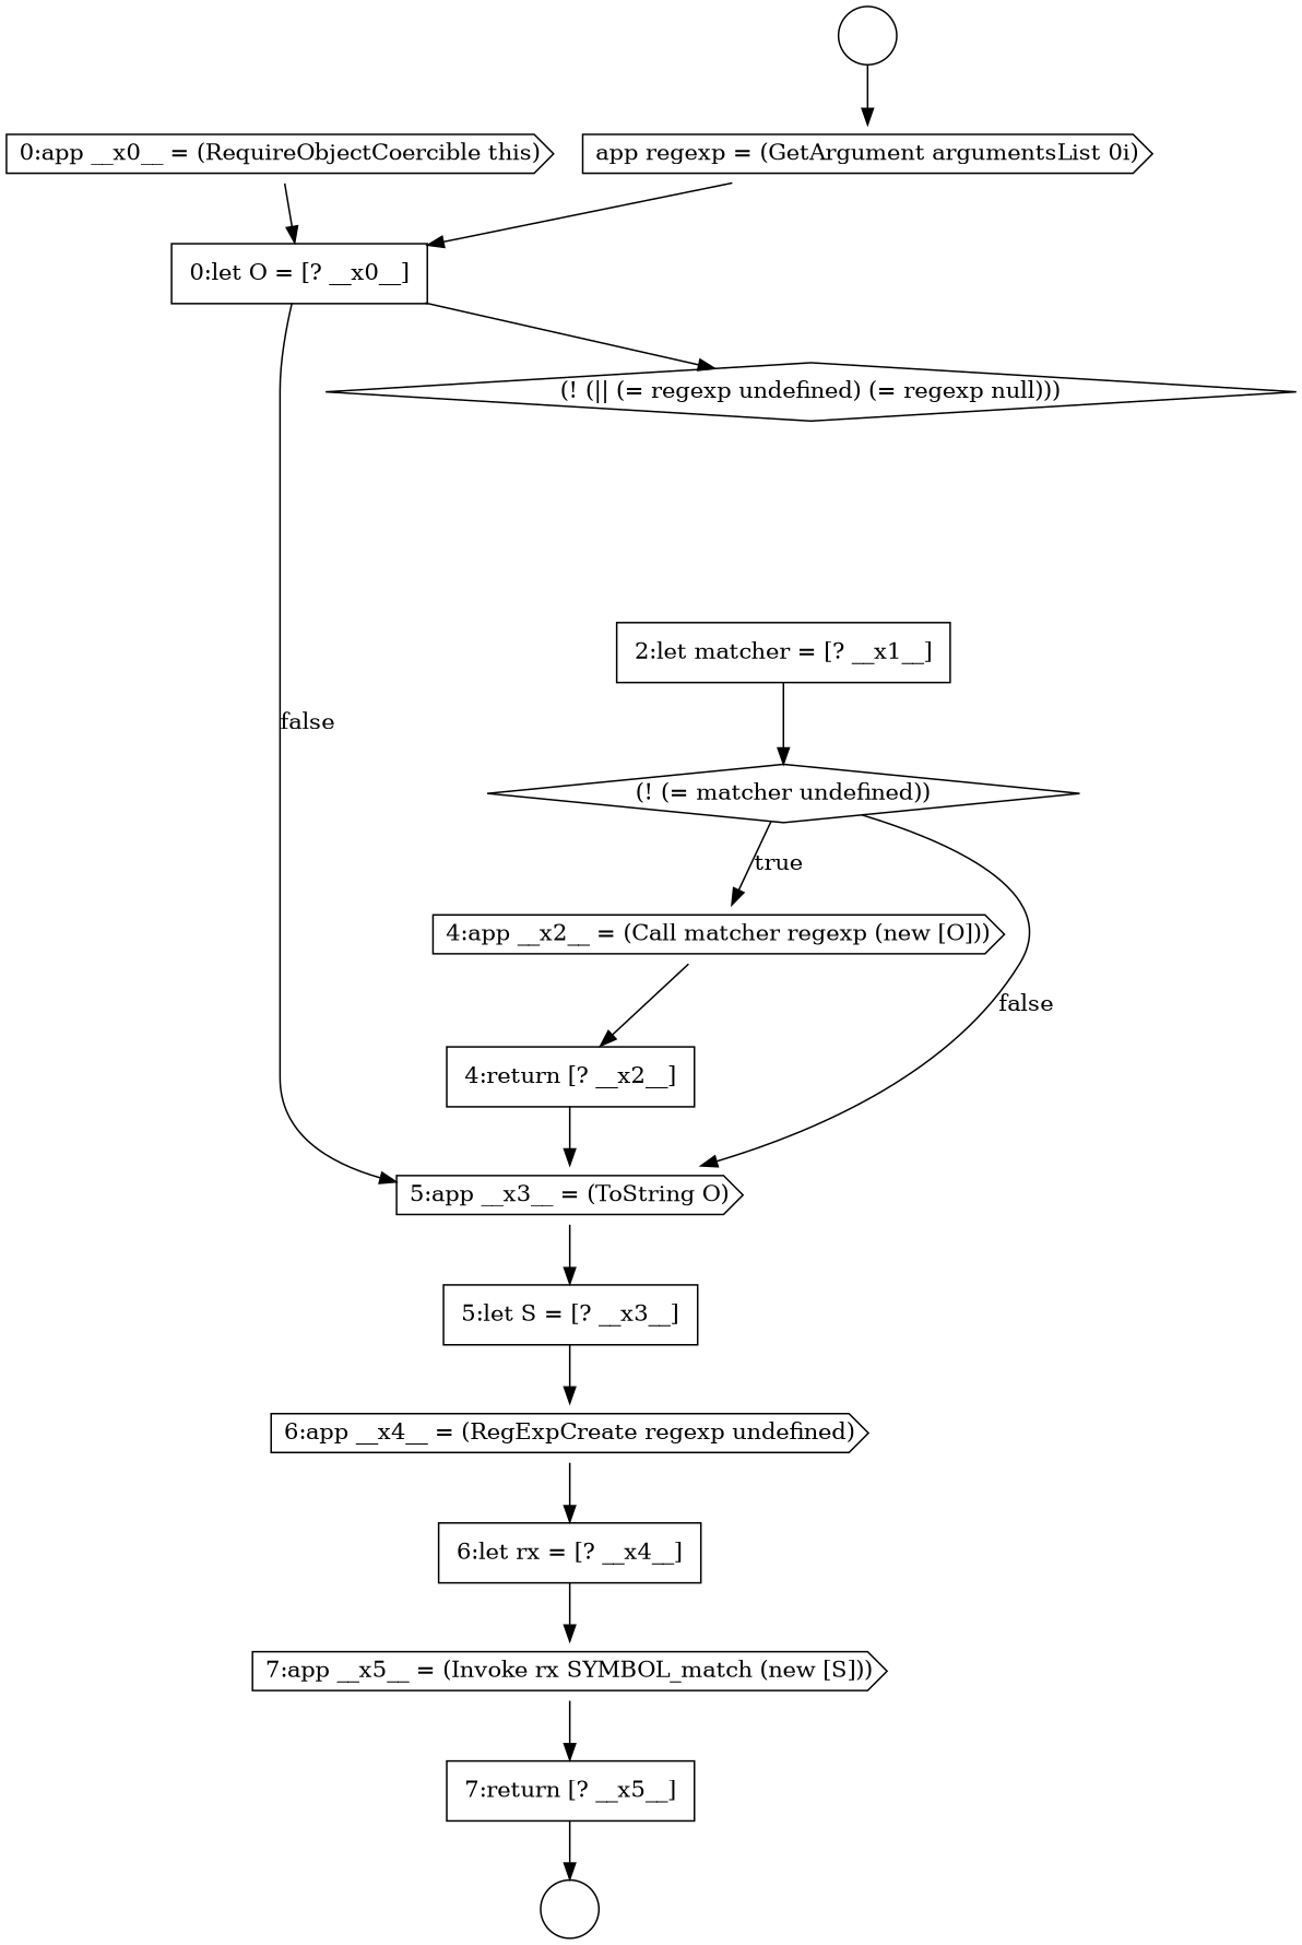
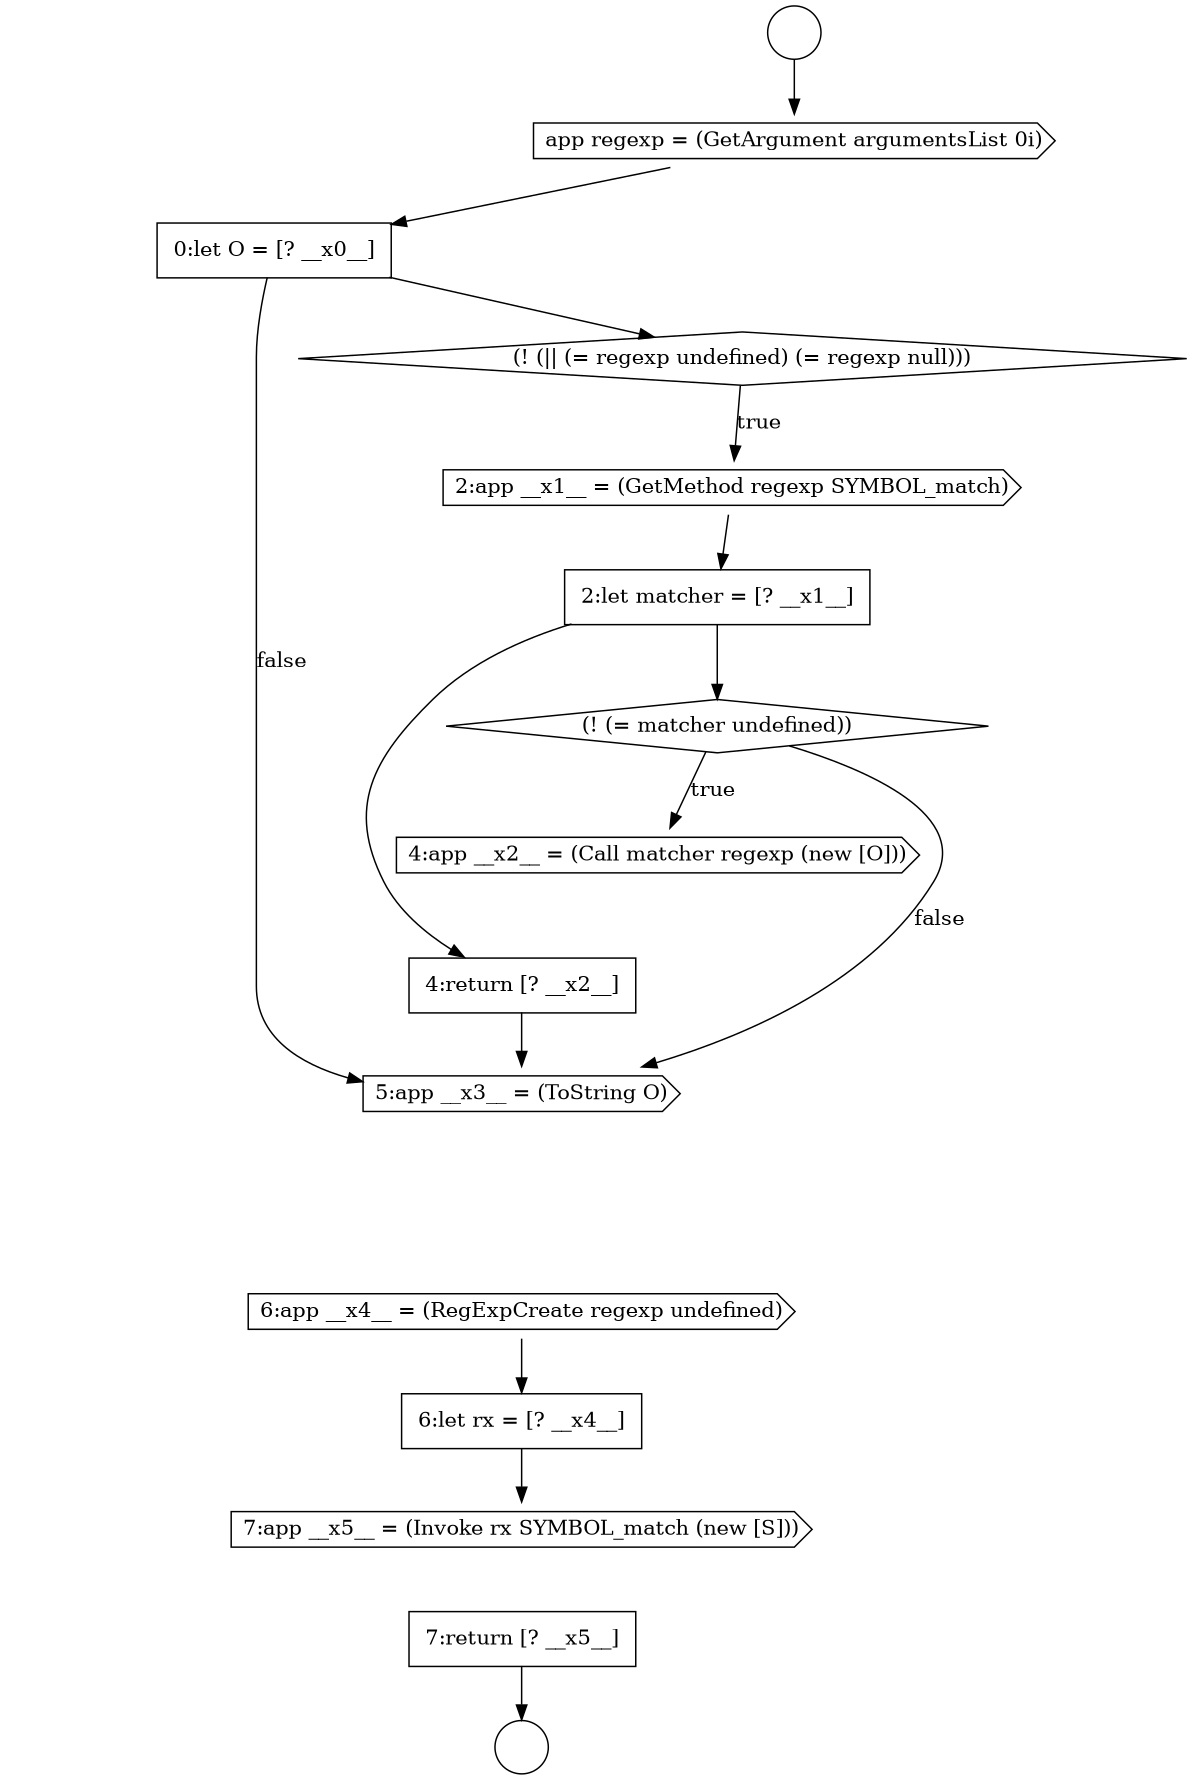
  digraph {
    node [color=black fillcolor=white shape=cds style=filled]
    edge [color=black]
    n1 [label=<<font color="black">     <table border="0" cellborder="1" cellspacing="0" cellpadding="10">       <tr><td align="left">2:let matcher = [? __x1__]</td></tr>     </table>   </font>> margin=0 shape=none]
    n2 [label=<<font color="black">(! (= matcher undefined))</font>> shape=diamond]
    n3 [label=<<font color="black">4:app __x2__ = (Call matcher regexp (new [O]))</font>>]
    n4 [label=<<font color="black">5:app __x3__ = (ToString O)</font>>]
    n5 [label=<<font color="black">6:app __x4__ = (RegExpCreate regexp undefined)</font>>]
    n6 [label=<<font color="black">     <table border="0" cellborder="1" cellspacing="0" cellpadding="10">       <tr><td align="left">6:let rx = [? __x4__]</td></tr>     </table>   </font>> margin=0 shape=none]
    n7 [label=<<font color="black">7:app __x5__ = (Invoke rx SYMBOL_match (new [S]))</font>>]
    n8 [label=<<font color="black">     <table border="0" cellborder="1" cellspacing="0" cellpadding="10">       <tr><td align="left">4:return [? __x2__]</td></tr>     </table>   </font>> margin=0 shape=none]
-   n9 [label=<<font color="black">0:app __x0__ = (RequireObjectCoercible this)</font>>]
    n10 [label=<<font color="black">     <table border="0" cellborder="1" cellspacing="0" cellpadding="10">       <tr><td align="left">0:let O = [? __x0__]</td></tr>     </table>   </font>> margin=0 shape=none]
    n11 [label=<<font color="black">(! (|| (= regexp undefined) (= regexp null)))</font>> shape=diamond]
    n12 [label=<<font color="black">     <table border="0" cellborder="1" cellspacing="0" cellpadding="10">       <tr><td align="left">7:return [? __x5__]</td></tr>     </table>   </font>> margin=0 shape=none]
    n13 [label=" " shape=circle]
-   n15 [label=<<font color="black">     <table border="0" cellborder="1" cellspacing="0" cellpadding="10">       <tr><td align="left">5:let S = [? __x3__]</td></tr>     </table>   </font>> margin=0 shape=none]
+   n14 [label=<<font color="black">2:app __x1__ = (GetMethod regexp SYMBOL_match)</font>>]
    n16 [label=<<font color="black">app regexp = (GetArgument argumentsList 0i)</font>>]
    n17 [label=" " shape=circle]
    n1 -> n2
    n2 -> n3 [label=<<font color="black">true</font>>]
    n2 -> n4 [label=<<font color="black">false</font>>]
-   n3 -> n8
-   n4 -> n15
+   n1 -> n8
    n5 -> n6
    n6 -> n7
-   n7 -> n12
    n8 -> n4
-   n9 -> n10
    n10 -> n4 [label=<<font color="black">false</font>>]
    n10 -> n11
+   n11 -> n14 [label=<<font color="black">true</font>>]
    n12 -> n13
-   n15 -> n5
+   n14 -> n1
    n16 -> n10
    n17 -> n16
  }
